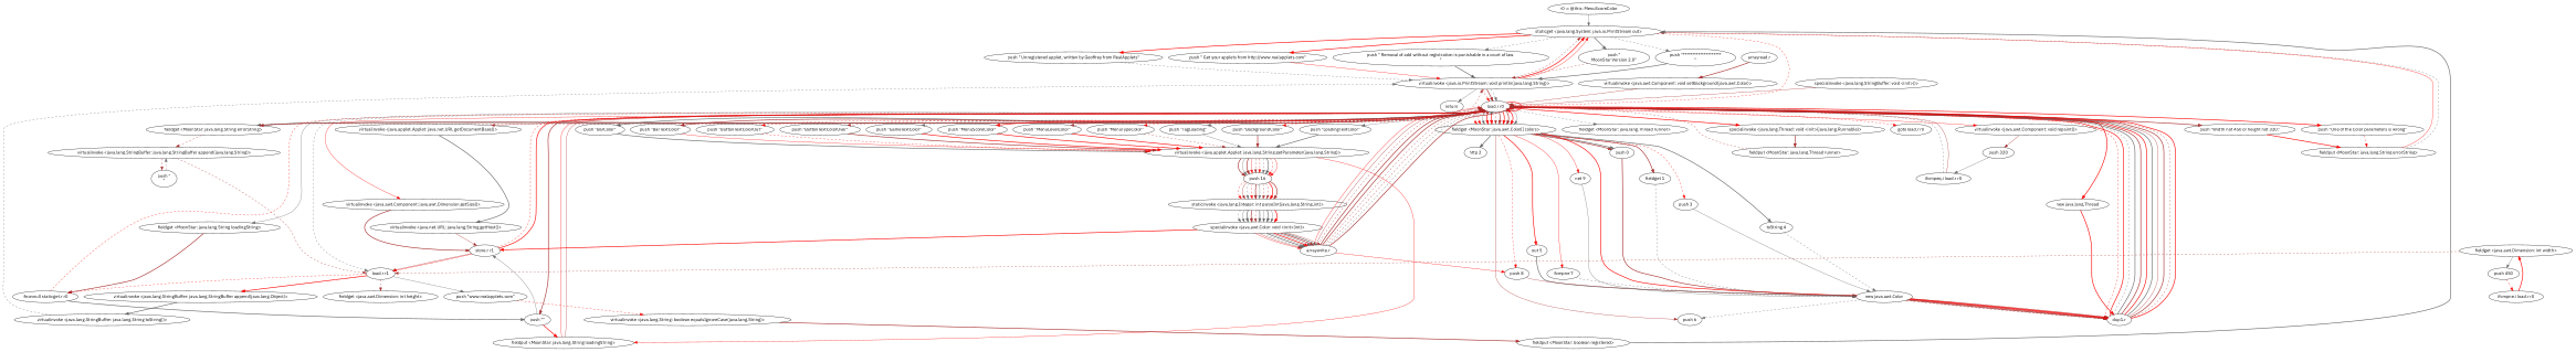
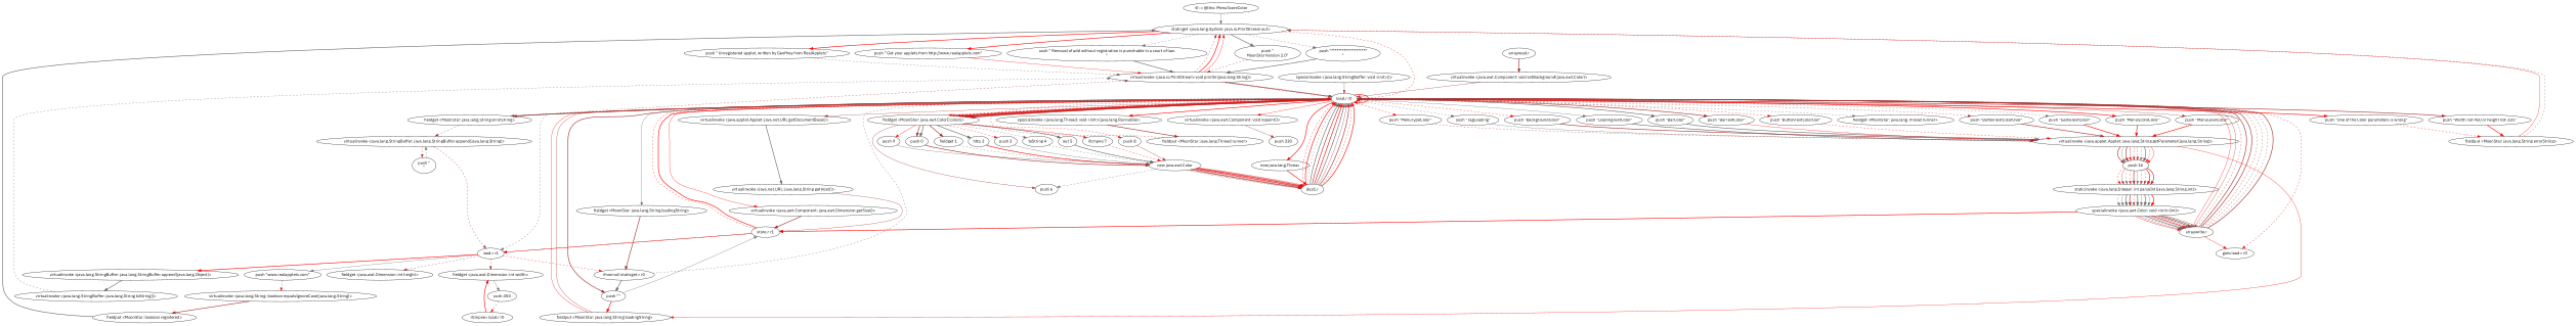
  digraph {
    fontname="IBM Plex Sans"
    node [fontname="IBM Plex Sans"]
    edge [color=red fontname="IBM Plex Sans" style=bold]
    n1 [label="r0 := @this: MenuScoreColor"]
    "staticget <java.lang.System: java.io.PrintStream out>"
    "push \"\nMoonStar Version 2.0\""
    "push \"********************\n\""
    "load.r r0"
    "push \" Unregistered applet, written by Geoffrey from RealApplets\""
    "push \" Get your applets from http://www.realapplets.com\""
    "push \" Removal of add without registration is punishable in a court of law.\n\""
    "virtualinvoke <java.io.PrintStream: void println(java.lang.String)>"
    "virtualinvoke <java.applet.Applet: java.net.URL getDocumentBase()>"
    "load.r r1"
    "push \"\""
    "virtualinvoke <java.awt.Component: java.awt.Dimension getSize()>"
    "push \"Width not 450 or height not 320.\""
    "fieldget <MoonStar: java.lang.String errorString>"
    "push \"TagLoading\""
    "fieldget <MoonStar: java.lang.String loadingString>"
    "fieldget <MoonStar: java.awt.Color[] colors>"
    "push \"BackgroundColor\""
    "push \"LoadingTextColor\""
    "push \"BarColor\""
    "push \"BarTextColor\""
    "push \"ButtonTextColorOut\""
    "push \"ButtonTextColorOver\""
    "push \"GameTextColor\""
    "push \"MenuScoreColor\""
    "push \"MenuLevelColor\""
    "push \"MenuTypeColor\""
    "new java.lang.Thread"
    "specialinvoke <java.lang.Thread: void <init>(java.lang.Runnable)>"
    "fieldget <MoonStar: java.lang.Thread runner>"
    "push \"One of the Color parameters is wrong\""
    "virtualinvoke <java.awt.Component: void repaint()>"
    "goto load.r r0"
-   return
    "virtualinvoke <java.net.URL: java.lang.String getHost()>"
    n37 [label="ifnonnull staticget.r r0"]
    "push \"www.realapplets.com\""
    "fieldget <java.awt.Dimension: int width>"
    "fieldget <java.awt.Dimension: int height>"
    "virtualinvoke <java.lang.StringBuffer: java.lang.StringBuffer append(java.lang.Object)>"
    "store.r r1"
    "fieldput <MoonStar: java.lang.String loadingString>"
    "fieldput <MoonStar: java.lang.String errorString>"
    "virtualinvoke <java.lang.StringBuffer: java.lang.StringBuffer append(java.lang.String)>"
    "virtualinvoke <java.applet.Applet: java.lang.String getParameter(java.lang.String)>"
    "push 0"
    n48 [label="fieldget 1"]
    n49 [label="http 2"]
    "push 3"
    n51 [label="toString 4"]
    n52 [label="out 5"]
    "push 6"
    n54 [label="ifcmpne 7"]
    "push 8"
-   "push 9" [label="net 9"]
+   "push 9"
    "dup1.r"
    "fieldput <MoonStar: java.lang.Thread runner>"
    "push 320"
    "virtualinvoke <java.lang.String: boolean equalsIgnoreCase(java.lang.String)>"
    "push 450"
    "virtualinvoke <java.lang.StringBuffer: java.lang.String toString()>"
    "fieldput <MoonStar: boolean registered>"
    "ifcmpne.i load.r r0"
-   "ifcmpeq.i load.r r0"
    "push \"\n\""
    "push 16"
    "staticinvoke <java.lang.Integer: int parseInt(java.lang.String,int)>"
    "new java.awt.Color"
    "arrayread.r"
    "virtualinvoke <java.awt.Component: void setBackground(java.awt.Color)>"
    "specialinvoke <java.lang.StringBuffer: void <init>()>"
    "specialinvoke <java.awt.Color: void <init>(int)>"
    "arraywrite.r"
    n1 -> "staticget <java.lang.System: java.io.PrintStream out>" [color=gray40 style=solid]
    "staticget <java.lang.System: java.io.PrintStream out>" -> "push \"\nMoonStar Version 2.0\"" [color=gray40]
    "staticget <java.lang.System: java.io.PrintStream out>" -> "push \"********************\n\"" [color=gray40 style=dashed]
    "staticget <java.lang.System: java.io.PrintStream out>" -> "load.r r0" [style=dashed]
    "staticget <java.lang.System: java.io.PrintStream out>" -> "push \" Unregistered applet, written by Geoffrey from RealApplets\""
    "staticget <java.lang.System: java.io.PrintStream out>" -> "push \" Get your applets from http://www.realapplets.com\""
    "staticget <java.lang.System: java.io.PrintStream out>" -> "push \" Removal of add without registration is punishable in a court of law.\n\"" [color=gray40 style=dashed]
    "push \"\nMoonStar Version 2.0\"" -> "virtualinvoke <java.io.PrintStream: void println(java.lang.String)>" [color=brown style=dashed]
    "push \"********************\n\"" -> "virtualinvoke <java.io.PrintStream: void println(java.lang.String)>" [color=gray40]
    "load.r r0" -> "load.r r0" [style=dashed]
    "load.r r0" -> "load.r r0"
    "load.r r0" -> "virtualinvoke <java.applet.Applet: java.net.URL getDocumentBase()>" [color=brown style=solid]
    "load.r r0" -> "load.r r1" [color=gray40 style=dashed]
    "load.r r0" -> "push \"\"" [color=brown]
    "load.r r0" -> "virtualinvoke <java.awt.Component: java.awt.Dimension getSize()>" [style=solid]
    "load.r r0" -> "push \"Width not 450 or height not 320.\"" [color=brown]
    "load.r r0" -> "fieldget <MoonStar: java.lang.String errorString>" [color=gray40]
    "load.r r0" -> "fieldget <MoonStar: java.lang.String errorString>" [color=brown]
    "load.r r0" -> "push \"TagLoading\"" [color=gray40 style=dashed]
    "load.r r0" -> "fieldget <MoonStar: java.lang.String loadingString>" [color=gray40 style=solid]
    "load.r r0" -> "fieldget <MoonStar: java.awt.Color[] colors>" [style=dashed]
    "load.r r0" -> "fieldget <MoonStar: java.awt.Color[] colors>" [style=dashed]
    "load.r r0" -> "fieldget <MoonStar: java.awt.Color[] colors>" [color=gray40 style=solid]
    "load.r r0" -> "fieldget <MoonStar: java.awt.Color[] colors>"
    "load.r r0" -> "fieldget <MoonStar: java.awt.Color[] colors>"
    "load.r r0" -> "fieldget <MoonStar: java.awt.Color[] colors>" [color=brown style=dashed]
    "load.r r0" -> "fieldget <MoonStar: java.awt.Color[] colors>" [color=brown]
    "load.r r0" -> "fieldget <MoonStar: java.awt.Color[] colors>"
    "load.r r0" -> "fieldget <MoonStar: java.awt.Color[] colors>" [color=brown]
    "load.r r0" -> "fieldget <MoonStar: java.awt.Color[] colors>"
    "load.r r0" -> "fieldget <MoonStar: java.awt.Color[] colors>" [color=gray40 style=solid]
    "load.r r0" -> "push \"BackgroundColor\"" [style=dashed]
    "load.r r0" -> "push \"LoadingTextColor\"" [color=gray40 style=solid]
    "load.r r0" -> "push \"BarColor\"" [color=gray40]
    "load.r r0" -> "push \"BarTextColor\"" [color=brown]
    "load.r r0" -> "push \"ButtonTextColorOut\"" [style=dashed]
    "load.r r0" -> "push \"ButtonTextColorOver\"" [color=brown style=dashed]
    "load.r r0" -> "push \"GameTextColor\"" [color=gray40 style=dashed]
    "load.r r0" -> "push \"MenuScoreColor\""
    "load.r r0" -> "push \"MenuLevelColor\"" [color=brown style=solid]
    "load.r r0" -> "push \"MenuTypeColor\"" [style=dashed]
    "load.r r0" -> "new java.lang.Thread"
    "load.r r0" -> "specialinvoke <java.lang.Thread: void <init>(java.lang.Runnable)>"
    "load.r r0" -> "fieldget <MoonStar: java.lang.Thread runner>" [color=gray40 style=dashed]
    "load.r r0" -> "push \"One of the Color parameters is wrong\""
    "load.r r0" -> "virtualinvoke <java.awt.Component: void repaint()>" [style=solid]
    "load.r r0" -> "goto load.r r0" [style=dashed]
    "push \" Unregistered applet, written by Geoffrey from RealApplets\"" -> "virtualinvoke <java.io.PrintStream: void println(java.lang.String)>" [color=gray40 style=dashed]
    "push \" Get your applets from http://www.realapplets.com\"" -> "virtualinvoke <java.io.PrintStream: void println(java.lang.String)>" [style=solid]
    "push \" Removal of add without registration is punishable in a court of law.\n\"" -> "virtualinvoke <java.io.PrintStream: void println(java.lang.String)>" [color=gray40]
    "virtualinvoke <java.io.PrintStream: void println(java.lang.String)>" -> "staticget <java.lang.System: java.io.PrintStream out>" [color=brown style=dashed]
    "virtualinvoke <java.io.PrintStream: void println(java.lang.String)>" -> "staticget <java.lang.System: java.io.PrintStream out>"
    "virtualinvoke <java.io.PrintStream: void println(java.lang.String)>" -> "staticget <java.lang.System: java.io.PrintStream out>" [style=solid]
    "virtualinvoke <java.io.PrintStream: void println(java.lang.String)>" -> "load.r r0" [style=dashed]
    "virtualinvoke <java.io.PrintStream: void println(java.lang.String)>" -> "load.r r0" [color=brown]
    "virtualinvoke <java.io.PrintStream: void println(java.lang.String)>" -> "load.r r0" [color=gray40 style=dashed]
-   "virtualinvoke <java.io.PrintStream: void println(java.lang.String)>" -> return [color=gray40 style=solid]
    "virtualinvoke <java.applet.Applet: java.net.URL getDocumentBase()>" -> "virtualinvoke <java.net.URL: java.lang.String getHost()>" [color=gray40]
    "load.r r1" -> n37 [style=dashed]
    "load.r r1" -> "push \"www.realapplets.com\"" [color=gray40 style=solid]
-   "fieldget <java.awt.Dimension: int width>" -> "load.r r1" [color=brown style=dashed]
+   "load.r r1" -> "fieldget <java.awt.Dimension: int width>" [color=brown style=dashed]
    "load.r r1" -> "fieldget <java.awt.Dimension: int height>" [color=brown style=dashed]
    "load.r r1" -> "virtualinvoke <java.lang.StringBuffer: java.lang.StringBuffer append(java.lang.Object)>"
    "push \"\"" -> "store.r r1" [color=gray40 style=solid]
    "push \"\"" -> "fieldput <MoonStar: java.lang.String loadingString>"
    "virtualinvoke <java.awt.Component: java.awt.Dimension getSize()>" -> "store.r r1" [color=brown]
    "push \"Width not 450 or height not 320.\"" -> "fieldput <MoonStar: java.lang.String errorString>"
    "fieldget <MoonStar: java.lang.String errorString>" -> "virtualinvoke <java.io.PrintStream: void println(java.lang.String)>" [color=brown style=dashed]
    "fieldget <MoonStar: java.lang.String errorString>" -> "virtualinvoke <java.lang.StringBuffer: java.lang.StringBuffer append(java.lang.String)>" [color=brown style=dashed]
    "push \"TagLoading\"" -> "virtualinvoke <java.applet.Applet: java.lang.String getParameter(java.lang.String)>" [color=gray40 style=solid]
    "fieldget <MoonStar: java.lang.String loadingString>" -> n37 [color=brown]
    "fieldget <MoonStar: java.awt.Color[] colors>" -> "push 0" [color=brown]
    "fieldget <MoonStar: java.awt.Color[] colors>" -> "push 0" [color=gray40]
    "fieldget <MoonStar: java.awt.Color[] colors>" -> n48 [color=brown]
    "fieldget <MoonStar: java.awt.Color[] colors>" -> n49 [color=gray40]
    "fieldget <MoonStar: java.awt.Color[] colors>" -> "push 3" [style=dashed]
-   "fieldget <MoonStar: java.awt.Color[] colors>" -> n51 [color=gray40]
-   "fieldget <MoonStar: java.awt.Color[] colors>" -> n52
+   "fieldget <MoonStar: java.awt.Color[] colors>" -> n51 [color=gray40 style=dashed]
+   "fieldget <MoonStar: java.awt.Color[] colors>" -> n52 [color=gray40]
    "fieldget <MoonStar: java.awt.Color[] colors>" -> "push 6" [color=brown style=solid]
    "fieldget <MoonStar: java.awt.Color[] colors>" -> n54 [style=solid]
    "fieldget <MoonStar: java.awt.Color[] colors>" -> "push 8" [style=dashed]
    "fieldget <MoonStar: java.awt.Color[] colors>" -> "push 9" [style=solid]
    "push \"BackgroundColor\"" -> "virtualinvoke <java.applet.Applet: java.lang.String getParameter(java.lang.String)>" [color=brown]
    "push \"LoadingTextColor\"" -> "virtualinvoke <java.applet.Applet: java.lang.String getParameter(java.lang.String)>" [color=gray40]
    "push \"BarColor\"" -> "virtualinvoke <java.applet.Applet: java.lang.String getParameter(java.lang.String)>" [color=gray40]
    "push \"BarTextColor\"" -> "virtualinvoke <java.applet.Applet: java.lang.String getParameter(java.lang.String)>" [style=solid]
    "push \"ButtonTextColorOut\"" -> "virtualinvoke <java.applet.Applet: java.lang.String getParameter(java.lang.String)>" [style=dashed]
    "push \"ButtonTextColorOver\"" -> "virtualinvoke <java.applet.Applet: java.lang.String getParameter(java.lang.String)>" [color=brown]
    "push \"GameTextColor\"" -> "virtualinvoke <java.applet.Applet: java.lang.String getParameter(java.lang.String)>"
    "push \"MenuScoreColor\"" -> "virtualinvoke <java.applet.Applet: java.lang.String getParameter(java.lang.String)>"
    "push \"MenuLevelColor\"" -> "virtualinvoke <java.applet.Applet: java.lang.String getParameter(java.lang.String)>"
    "push \"MenuTypeColor\"" -> "virtualinvoke <java.applet.Applet: java.lang.String getParameter(java.lang.String)>" [color=brown style=dashed]
    "new java.lang.Thread" -> "dup1.r"
    "specialinvoke <java.lang.Thread: void <init>(java.lang.Runnable)>" -> "fieldput <MoonStar: java.lang.Thread runner>" [color=brown]
    "push \"One of the Color parameters is wrong\"" -> "fieldput <MoonStar: java.lang.String errorString>" [style=dashed]
    "virtualinvoke <java.awt.Component: void repaint()>" -> "push 320" [color=brown style=solid]
    "virtualinvoke <java.net.URL: java.lang.String getHost()>" -> "store.r r1" [color=brown style=solid]
-   n37 -> "load.r r0" [style=dashed]
+   n37 -> "load.r r0" [color=gray40 style=dashed]
    n37 -> "push \"\"" [color=gray40]
    "push \"www.realapplets.com\"" -> "virtualinvoke <java.lang.String: boolean equalsIgnoreCase(java.lang.String)>" [style=dashed]
    "fieldget <java.awt.Dimension: int width>" -> "push 450" [color=gray40 style=solid]
    "virtualinvoke <java.lang.StringBuffer: java.lang.StringBuffer append(java.lang.Object)>" -> "virtualinvoke <java.lang.StringBuffer: java.lang.String toString()>" [color=gray40]
    "store.r r1" -> "load.r r0" [style=dashed]
    "store.r r1" -> "load.r r0"
    "store.r r1" -> "load.r r1" [color=brown style=solid]
    "store.r r1" -> "load.r r1" [style=solid]
    "fieldput <MoonStar: java.lang.String loadingString>" -> "load.r r0" [style=solid]
    "fieldput <MoonStar: java.lang.String loadingString>" -> "load.r r0" [color=brown style=solid]
    "fieldput <MoonStar: java.lang.String errorString>" -> "staticget <java.lang.System: java.io.PrintStream out>" [style=solid]
    "fieldput <MoonStar: java.lang.String errorString>" -> "staticget <java.lang.System: java.io.PrintStream out>" [color=gray40 style=dashed]
    "virtualinvoke <java.lang.StringBuffer: java.lang.StringBuffer append(java.lang.String)>" -> "load.r r1" [color=brown style=dashed]
    "virtualinvoke <java.lang.StringBuffer: java.lang.StringBuffer append(java.lang.String)>" -> "push \"\n\"" [color=brown style=dashed]
    "virtualinvoke <java.applet.Applet: java.lang.String getParameter(java.lang.String)>" -> "fieldput <MoonStar: java.lang.String loadingString>" [style=solid]
    "virtualinvoke <java.applet.Applet: java.lang.String getParameter(java.lang.String)>" -> "push 16" [color=brown]
    "virtualinvoke <java.applet.Applet: java.lang.String getParameter(java.lang.String)>" -> "push 16" [color=gray40 style=solid]
    "virtualinvoke <java.applet.Applet: java.lang.String getParameter(java.lang.String)>" -> "push 16" [color=brown]
    "virtualinvoke <java.applet.Applet: java.lang.String getParameter(java.lang.String)>" -> "push 16" [style=solid]
    "virtualinvoke <java.applet.Applet: java.lang.String getParameter(java.lang.String)>" -> "push 16" [color=brown style=dashed]
    "virtualinvoke <java.applet.Applet: java.lang.String getParameter(java.lang.String)>" -> "push 16" [style=dashed]
    "virtualinvoke <java.applet.Applet: java.lang.String getParameter(java.lang.String)>" -> "push 16" [color=gray40 style=dashed]
    "virtualinvoke <java.applet.Applet: java.lang.String getParameter(java.lang.String)>" -> "push 16" [color=gray40]
    "virtualinvoke <java.applet.Applet: java.lang.String getParameter(java.lang.String)>" -> "push 16" [style=dashed]
    "virtualinvoke <java.applet.Applet: java.lang.String getParameter(java.lang.String)>" -> "push 16" [style=solid]
    "push 0" -> "new java.awt.Color" [color=brown]
    n48 -> "new java.awt.Color" [color=gray40 style=dashed]
-   "fieldget <MoonStar: java.awt.Color[] colors>" -> "new java.awt.Color"
+   n49 -> "new java.awt.Color"
    "push 3" -> "new java.awt.Color" [color=gray40 style=solid]
    n51 -> "new java.awt.Color" [color=gray40 style=dashed]
    n52 -> "new java.awt.Color" [color=gray40]
-   n54 -> "new java.awt.Color" [color=gray40 style=dashed]
+   n54 -> "new java.awt.Color" [style=dashed]
    "push 8" -> "new java.awt.Color" [color=brown style=solid]
    "push 9" -> "new java.awt.Color" [color=gray40 style=solid]
    "dup1.r" -> "load.r r0" [style=dashed]
    "dup1.r" -> "load.r r0"
    "dup1.r" -> "load.r r0" [color=gray40 style=dashed]
    "dup1.r" -> "load.r r0" [color=gray40]
    "dup1.r" -> "load.r r0" [color=brown]
    "dup1.r" -> "load.r r0"
    "dup1.r" -> "load.r r0" [color=gray40]
    "dup1.r" -> "load.r r0" [color=brown style=solid]
    "dup1.r" -> "load.r r0" [color=brown]
    "dup1.r" -> "load.r r0" [color=brown style=dashed]
    "dup1.r" -> "load.r r0"
    "fieldput <MoonStar: java.lang.Thread runner>" -> "load.r r0" [color=brown style=dashed]
-   "push 320" -> "ifcmpeq.i load.r r0" [color=gray40 style=solid]
    "virtualinvoke <java.lang.String: boolean equalsIgnoreCase(java.lang.String)>" -> "fieldput <MoonStar: boolean registered>" [color=brown]
    "push 450" -> "ifcmpne.i load.r r0" [style=dashed]
    "virtualinvoke <java.lang.StringBuffer: java.lang.String toString()>" -> "virtualinvoke <java.io.PrintStream: void println(java.lang.String)>" [color=gray40 style=dashed]
    "fieldput <MoonStar: boolean registered>" -> "staticget <java.lang.System: java.io.PrintStream out>" [color=gray40]
    "ifcmpne.i load.r r0" -> "fieldget <java.awt.Dimension: int width>"
-   "ifcmpeq.i load.r r0" -> "load.r r0" [color=gray40 style=dashed]
-   "ifcmpeq.i load.r r0" -> "load.r r0" [color=brown style=solid]
    "push \"\n\"" -> "virtualinvoke <java.lang.StringBuffer: java.lang.StringBuffer append(java.lang.String)>" [color=gray40 style=dashed]
    "push 16" -> "staticinvoke <java.lang.Integer: int parseInt(java.lang.String,int)>" [style=dashed]
    "push 16" -> "staticinvoke <java.lang.Integer: int parseInt(java.lang.String,int)>" [color=brown style=solid]
    "push 16" -> "staticinvoke <java.lang.Integer: int parseInt(java.lang.String,int)>" [color=gray40 style=dashed]
    "push 16" -> "staticinvoke <java.lang.Integer: int parseInt(java.lang.String,int)>" [style=dashed]
    "push 16" -> "staticinvoke <java.lang.Integer: int parseInt(java.lang.String,int)>" [color=brown]
    "push 16" -> "staticinvoke <java.lang.Integer: int parseInt(java.lang.String,int)>" [color=gray40 style=solid]
    "push 16" -> "staticinvoke <java.lang.Integer: int parseInt(java.lang.String,int)>" [color=brown style=dashed]
    "push 16" -> "staticinvoke <java.lang.Integer: int parseInt(java.lang.String,int)>" [color=brown style=dashed]
    "push 16" -> "staticinvoke <java.lang.Integer: int parseInt(java.lang.String,int)>"
    "push 16" -> "staticinvoke <java.lang.Integer: int parseInt(java.lang.String,int)>" [color=brown]
    "staticinvoke <java.lang.Integer: int parseInt(java.lang.String,int)>" -> "specialinvoke <java.awt.Color: void <init>(int)>" [color=gray40 style=dashed]
    "staticinvoke <java.lang.Integer: int parseInt(java.lang.String,int)>" -> "specialinvoke <java.awt.Color: void <init>(int)>" [color=gray40 style=solid]
    "staticinvoke <java.lang.Integer: int parseInt(java.lang.String,int)>" -> "specialinvoke <java.awt.Color: void <init>(int)>" [color=gray40]
    "staticinvoke <java.lang.Integer: int parseInt(java.lang.String,int)>" -> "specialinvoke <java.awt.Color: void <init>(int)>" [color=brown]
    "staticinvoke <java.lang.Integer: int parseInt(java.lang.String,int)>" -> "specialinvoke <java.awt.Color: void <init>(int)>" [color=brown style=dashed]
    "staticinvoke <java.lang.Integer: int parseInt(java.lang.String,int)>" -> "specialinvoke <java.awt.Color: void <init>(int)>" [color=gray40]
    "staticinvoke <java.lang.Integer: int parseInt(java.lang.String,int)>" -> "specialinvoke <java.awt.Color: void <init>(int)>" [color=gray40 style=solid]
    "staticinvoke <java.lang.Integer: int parseInt(java.lang.String,int)>" -> "specialinvoke <java.awt.Color: void <init>(int)>" [color=gray40]
    "staticinvoke <java.lang.Integer: int parseInt(java.lang.String,int)>" -> "specialinvoke <java.awt.Color: void <init>(int)>" [color=gray40 style=solid]
    "staticinvoke <java.lang.Integer: int parseInt(java.lang.String,int)>" -> "specialinvoke <java.awt.Color: void <init>(int)>"
    "new java.awt.Color" -> "push 6" [color=gray40 style=dashed]
    "new java.awt.Color" -> "dup1.r" [color=brown style=dashed]
    "new java.awt.Color" -> "dup1.r" [color=brown style=dashed]
    "new java.awt.Color" -> "dup1.r" [color=brown]
    "new java.awt.Color" -> "dup1.r" [color=brown style=solid]
    "new java.awt.Color" -> "dup1.r" [color=gray40 style=dashed]
    "new java.awt.Color" -> "dup1.r"
    "new java.awt.Color" -> "dup1.r" [color=brown style=solid]
    "new java.awt.Color" -> "dup1.r"
    "new java.awt.Color" -> "dup1.r" [style=solid]
    "new java.awt.Color" -> "dup1.r" [color=brown style=solid]
    "arrayread.r" -> "virtualinvoke <java.awt.Component: void setBackground(java.awt.Color)>" [color=brown]
    "virtualinvoke <java.awt.Component: void setBackground(java.awt.Color)>" -> "load.r r0" [color=brown style=solid]
    "specialinvoke <java.lang.StringBuffer: void <init>()>" -> "load.r r0" [color=brown style=solid]
    "specialinvoke <java.awt.Color: void <init>(int)>" -> "store.r r1"
    "specialinvoke <java.awt.Color: void <init>(int)>" -> "arraywrite.r" [style=solid]
    "specialinvoke <java.awt.Color: void <init>(int)>" -> "arraywrite.r" [color=brown style=solid]
    "specialinvoke <java.awt.Color: void <init>(int)>" -> "arraywrite.r" [color=gray40 style=dashed]
    "specialinvoke <java.awt.Color: void <init>(int)>" -> "arraywrite.r" [color=gray40]
    "specialinvoke <java.awt.Color: void <init>(int)>" -> "arraywrite.r" [color=gray40 style=solid]
    "specialinvoke <java.awt.Color: void <init>(int)>" -> "arraywrite.r"
    "specialinvoke <java.awt.Color: void <init>(int)>" -> "arraywrite.r" [color=gray40 style=solid]
    "specialinvoke <java.awt.Color: void <init>(int)>" -> "arraywrite.r" [color=brown]
    "specialinvoke <java.awt.Color: void <init>(int)>" -> "arraywrite.r" [color=gray40]
    "specialinvoke <java.awt.Color: void <init>(int)>" -> "arraywrite.r" [color=brown style=solid]
    "arraywrite.r" -> "load.r r0" [style=solid]
    "arraywrite.r" -> "load.r r0" [color=brown style=solid]
    "arraywrite.r" -> "load.r r0" [color=brown style=dashed]
    "arraywrite.r" -> "load.r r0" [color=brown]
    "arraywrite.r" -> "load.r r0" [color=brown]
    "arraywrite.r" -> "load.r r0" [color=brown style=dashed]
    "arraywrite.r" -> "load.r r0" [color=brown style=dashed]
    "arraywrite.r" -> "load.r r0" [color=gray40 style=dashed]
    "arraywrite.r" -> "load.r r0" [color=brown]
-   "arraywrite.r" -> "push 8" [style=solid]
+   "arraywrite.r" -> "goto load.r r0" [style=solid]
  }
